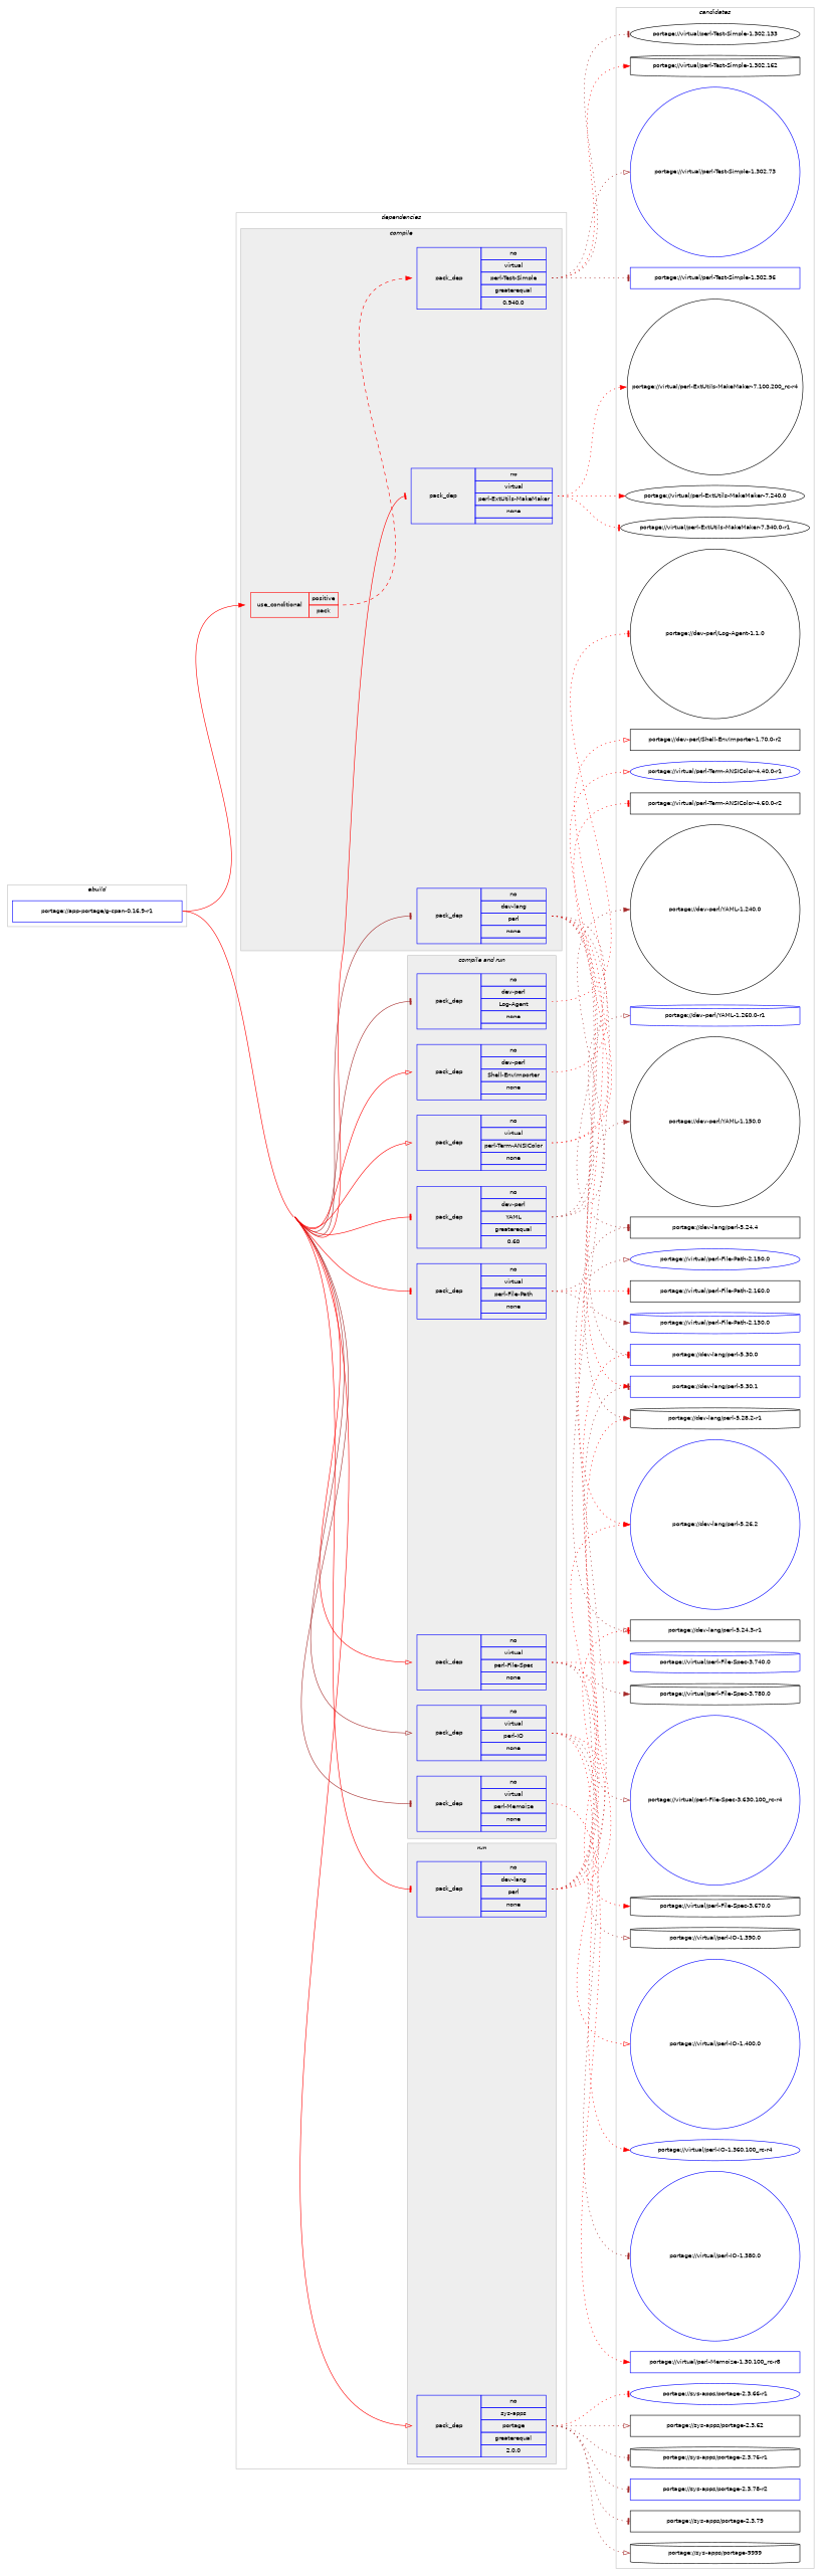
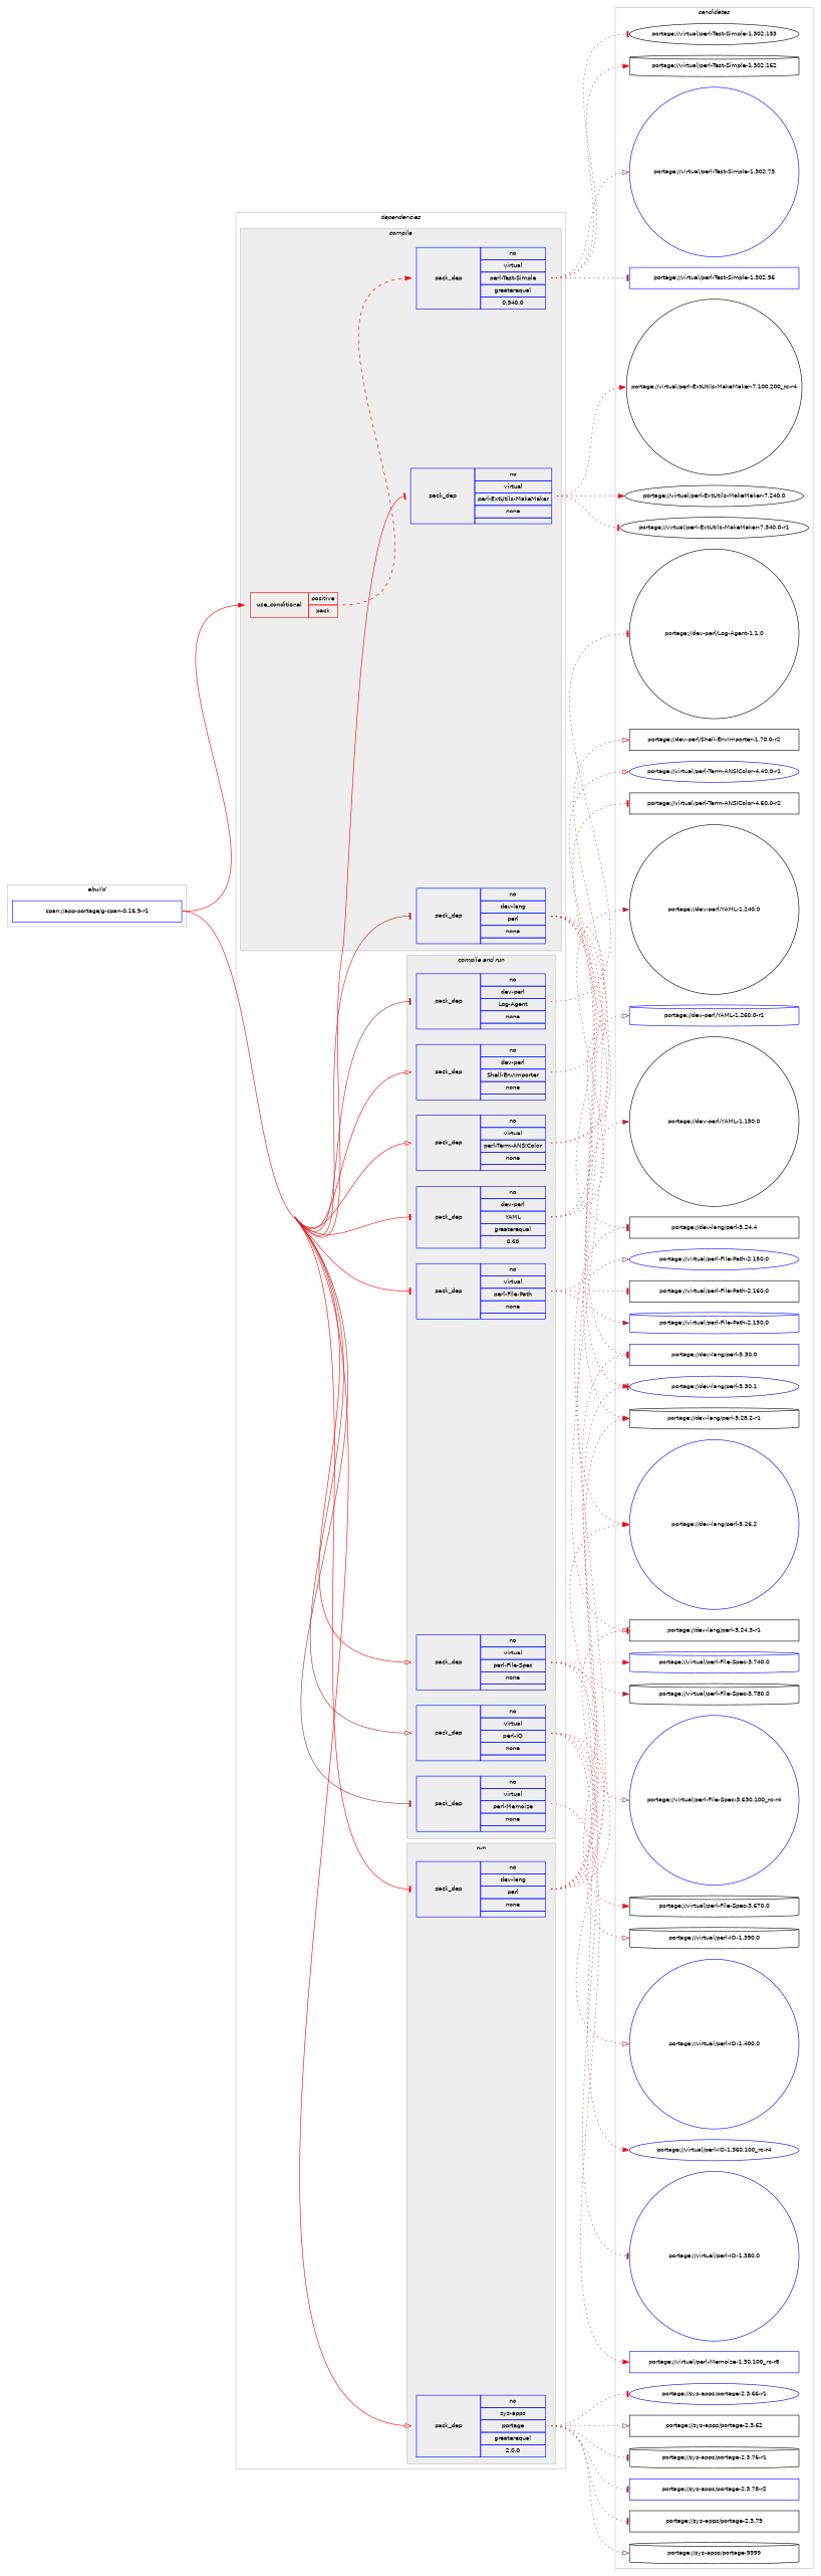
  digraph {
    compound=true
    concentrate=true
    fontname=Helvetica
    fontsize=10
    newrank=true
    rankdir=LR
    ranksep=1.5
    node [color=blue fontname=Helvetica fontsize=10 shape=none]
    edge [arrowhead=tee color=red headport=w style=dotted tailport=e weight=100]
-   n1 [label="portage://app-portage/g-cpan-0.16.9-r1" shape=box width=4]
+   n1 [label="cpan://app-portage/g-cpan-0.16.9-r1" shape=box width=4]
    n2 [label=<<TABLE BORDER="0" CELLBORDER="1" CELLSPACING="0" CELLPADDING="4" WIDTH="220"><TR><TD ROWSPAN="6" CELLPADDING="30">pack_dep</TD></TR><TR><TD WIDTH="110">no</TD></TR><TR><TD>virtual</TD></TR><TR><TD>perl-Test-Simple</TD></TR><TR><TD>greaterequal</TD></TR><TR><TD>0.940.0</TD></TR></TABLE>>]
    n3 [color=red label=<<TABLE BORDER="0" CELLBORDER="1" CELLSPACING="0" CELLPADDING="4"><TR><TD ROWSPAN="3" CELLPADDING="10">use_conditional</TD></TR><TR><TD>positive</TD></TR><TR><TD>pack</TD></TR></TABLE>>]
    n4 [label=<<TABLE BORDER="0" CELLBORDER="1" CELLSPACING="0" CELLPADDING="4" WIDTH="220"><TR><TD ROWSPAN="6" CELLPADDING="30">pack_dep</TD></TR><TR><TD WIDTH="110">no</TD></TR><TR><TD>dev-lang</TD></TR><TR><TD>perl</TD></TR><TR><TD>none</TD></TR><TR><TD></TD></TR></TABLE>>]
    n5 [label=<<TABLE BORDER="0" CELLBORDER="1" CELLSPACING="0" CELLPADDING="4" WIDTH="220"><TR><TD ROWSPAN="6" CELLPADDING="30">pack_dep</TD></TR><TR><TD WIDTH="110">no</TD></TR><TR><TD>virtual</TD></TR><TR><TD>perl-ExtUtils-MakeMaker</TD></TR><TR><TD>none</TD></TR><TR><TD></TD></TR></TABLE>>]
    n6 [label=<<TABLE BORDER="0" CELLBORDER="1" CELLSPACING="0" CELLPADDING="4" WIDTH="220"><TR><TD ROWSPAN="6" CELLPADDING="30">pack_dep</TD></TR><TR><TD WIDTH="110">no</TD></TR><TR><TD>dev-perl</TD></TR><TR><TD>Log-Agent</TD></TR><TR><TD>none</TD></TR><TR><TD></TD></TR></TABLE>>]
    n7 [label=<<TABLE BORDER="0" CELLBORDER="1" CELLSPACING="0" CELLPADDING="4" WIDTH="220"><TR><TD ROWSPAN="6" CELLPADDING="30">pack_dep</TD></TR><TR><TD WIDTH="110">no</TD></TR><TR><TD>dev-perl</TD></TR><TR><TD>Shell-EnvImporter</TD></TR><TR><TD>none</TD></TR><TR><TD></TD></TR></TABLE>>]
    n8 [label=<<TABLE BORDER="0" CELLBORDER="1" CELLSPACING="0" CELLPADDING="4" WIDTH="220"><TR><TD ROWSPAN="6" CELLPADDING="30">pack_dep</TD></TR><TR><TD WIDTH="110">no</TD></TR><TR><TD>virtual</TD></TR><TR><TD>perl-Term-ANSIColor</TD></TR><TR><TD>none</TD></TR><TR><TD></TD></TR></TABLE>>]
    n9 [label=<<TABLE BORDER="0" CELLBORDER="1" CELLSPACING="0" CELLPADDING="4" WIDTH="220"><TR><TD ROWSPAN="6" CELLPADDING="30">pack_dep</TD></TR><TR><TD WIDTH="110">no</TD></TR><TR><TD>dev-perl</TD></TR><TR><TD>YAML</TD></TR><TR><TD>greaterequal</TD></TR><TR><TD>0.60</TD></TR></TABLE>>]
    n10 [label=<<TABLE BORDER="0" CELLBORDER="1" CELLSPACING="0" CELLPADDING="4" WIDTH="220"><TR><TD ROWSPAN="6" CELLPADDING="30">pack_dep</TD></TR><TR><TD WIDTH="110">no</TD></TR><TR><TD>virtual</TD></TR><TR><TD>perl-File-Path</TD></TR><TR><TD>none</TD></TR><TR><TD></TD></TR></TABLE>>]
    n11 [label=<<TABLE BORDER="0" CELLBORDER="1" CELLSPACING="0" CELLPADDING="4" WIDTH="220"><TR><TD ROWSPAN="6" CELLPADDING="30">pack_dep</TD></TR><TR><TD WIDTH="110">no</TD></TR><TR><TD>virtual</TD></TR><TR><TD>perl-File-Spec</TD></TR><TR><TD>none</TD></TR><TR><TD></TD></TR></TABLE>>]
    n12 [label=<<TABLE BORDER="0" CELLBORDER="1" CELLSPACING="0" CELLPADDING="4" WIDTH="220"><TR><TD ROWSPAN="6" CELLPADDING="30">pack_dep</TD></TR><TR><TD WIDTH="110">no</TD></TR><TR><TD>virtual</TD></TR><TR><TD>perl-IO</TD></TR><TR><TD>none</TD></TR><TR><TD></TD></TR></TABLE>>]
    n13 [label=<<TABLE BORDER="0" CELLBORDER="1" CELLSPACING="0" CELLPADDING="4" WIDTH="220"><TR><TD ROWSPAN="6" CELLPADDING="30">pack_dep</TD></TR><TR><TD WIDTH="110">no</TD></TR><TR><TD>virtual</TD></TR><TR><TD>perl-Memoize</TD></TR><TR><TD>none</TD></TR><TR><TD></TD></TR></TABLE>>]
    n14 [label=<<TABLE BORDER="0" CELLBORDER="1" CELLSPACING="0" CELLPADDING="4" WIDTH="220"><TR><TD ROWSPAN="6" CELLPADDING="30">pack_dep</TD></TR><TR><TD WIDTH="110">no</TD></TR><TR><TD>dev-lang</TD></TR><TR><TD>perl</TD></TR><TR><TD>none</TD></TR><TR><TD></TD></TR></TABLE>>]
    n15 [label=<<TABLE BORDER="0" CELLBORDER="1" CELLSPACING="0" CELLPADDING="4" WIDTH="220"><TR><TD ROWSPAN="6" CELLPADDING="30">pack_dep</TD></TR><TR><TD WIDTH="110">no</TD></TR><TR><TD>sys-apps</TD></TR><TR><TD>portage</TD></TR><TR><TD>greaterequal</TD></TR><TR><TD>2.0.0</TD></TR></TABLE>>]
    n16 [color=black label="portage://virtual/perl-Test-Simple-1.302.133" shape=ellipse width=4]
    n17 [color=black label="portage://virtual/perl-Test-Simple-1.302.162" shape=cylinder width=4]
    n18 [label="portage://virtual/perl-Test-Simple-1.302.73" shape=circle width=4]
    n19 [label="portage://virtual/perl-Test-Simple-1.302.96" shape=box width=4]
    n20 [color=black label="portage://virtual/perl-ExtUtils-MakeMaker-7.100.200_rc-r4" shape=circle width=4]
    n21 [color=black label="portage://virtual/perl-ExtUtils-MakeMaker-7.240.0" shape=ellipse width=4]
    n22 [color=black label="portage://virtual/perl-ExtUtils-MakeMaker-7.340.0-r1" shape=ellipse width=4]
    n23 [color=black label="portage://dev-lang/perl-5.24.3-r1" shape=box width=4]
    n24 [color=black label="portage://dev-lang/perl-5.24.4" shape=box width=4]
    n25 [label="portage://dev-lang/perl-5.26.2" shape=circle width=4]
    n26 [color=black label="portage://dev-lang/perl-5.28.2-r1" shape=cylinder width=4]
    n27 [label="portage://dev-lang/perl-5.30.0" shape=box width=4]
-   n28 [label="portage://dev-lang/perl-5.30.1" shape=box width=4]
+   n28 [label="portage://dev-lang/perl-5.30.1" shape=ellipse width=4]
    n29 [color=black label="portage://dev-perl/Log-Agent-1.1.0" shape=circle width=4]
    n30 [color=black label="portage://dev-perl/Shell-EnvImporter-1.70.0-r2" shape=box width=4]
    n31 [color=black label="portage://dev-perl/YAML-1.150.0" shape=circle width=4]
    n32 [color=black label="portage://dev-perl/YAML-1.240.0" shape=circle width=4]
    n33 [label="portage://dev-perl/YAML-1.260.0-r1" shape=cylinder width=4]
    n34 [label="portage://virtual/perl-File-Path-2.130.0" shape=cylinder width=4]
    n35 [label="portage://virtual/perl-File-Path-2.150.0" shape=ellipse width=4]
    n36 [color=black label="portage://virtual/perl-File-Path-2.160.0" shape=box width=4]
    n37 [label="portage://virtual/perl-File-Spec-3.630.100_rc-r4" shape=circle width=4]
    n38 [color=black label="portage://virtual/perl-File-Spec-3.670.0" shape=cylinder width=4]
    n39 [label="portage://virtual/perl-File-Spec-3.740.0" shape=cylinder width=4]
    n40 [color=black label="portage://virtual/perl-File-Spec-3.780.0" shape=cylinder width=4]
    n41 [label="portage://virtual/perl-IO-1.360.100_rc-r4" shape=ellipse width=4]
    n42 [label="portage://virtual/perl-IO-1.380.0" shape=circle width=4]
    n43 [color=black label="portage://virtual/perl-IO-1.390.0" shape=cylinder width=4]
    n44 [label="portage://virtual/perl-IO-1.400.0" shape=circle width=4]
    n45 [label="portage://virtual/perl-Memoize-1.30.100_rc-r8" shape=box width=4]
    n46 [label="portage://virtual/perl-Term-ANSIColor-4.40.0-r1" shape=ellipse width=4]
    n47 [color=black label="portage://virtual/perl-Term-ANSIColor-4.60.0-r2" shape=box width=4]
    n48 [label="portage://sys-apps/portage-2.3.66-r1" shape=ellipse width=4]
    n49 [color=black label="portage://sys-apps/portage-2.3.62" shape=box width=4]
    n50 [color=black label="portage://sys-apps/portage-2.3.76-r1" shape=cylinder width=4]
    n51 [label="portage://sys-apps/portage-2.3.78-r2" shape=box width=4]
    n52 [color=black label="portage://sys-apps/portage-2.3.79" shape=box width=4]
    n53 [color=black label="portage://sys-apps/portage-9999" shape=cylinder width=4]
    subgraph cluster_1 {
      color=gray
      label=<<i>ebuild</i>>
      rank=same
      n1
    }
    subgraph cluster_2 {
      color=gray
      label=<<i>dependencies</i>>
      subgraph cluster_3 {
        color=gray
        fillcolor="#eeeeee"
        label=<<i>compile</i>>
        style=filled
        subgraph sub_4 {
          color=gray
          fillcolor="#eeeeee"
          label=<<i>compile</i>>
          style=filled
          n3
          subgraph sub_5 {
            color=gray
            fillcolor="#eeeeee"
            label=<<i>compile</i>>
            style=filled
            n2
          }
        }
        subgraph sub_6 {
          color=gray
          fillcolor="#eeeeee"
          label=<<i>compile</i>>
          style=filled
          n4
        }
        subgraph sub_7 {
          color=gray
          fillcolor="#eeeeee"
          label=<<i>compile</i>>
          style=filled
          n5
        }
      }
      subgraph cluster_8 {
        color=gray
        fillcolor="#eeeeee"
        label=<<i>compile and run</i>>
        style=filled
        subgraph sub_9 {
          color=gray
          fillcolor="#eeeeee"
          label=<<i>compile and run</i>>
          style=filled
          n6
        }
        subgraph sub_10 {
          color=gray
          fillcolor="#eeeeee"
          label=<<i>compile and run</i>>
          style=filled
          n7
        }
        subgraph sub_11 {
          color=gray
          fillcolor="#eeeeee"
          label=<<i>compile and run</i>>
          style=filled
          n8
        }
        subgraph sub_12 {
          color=gray
          fillcolor="#eeeeee"
          label=<<i>compile and run</i>>
          style=filled
          n9
        }
        subgraph sub_13 {
          color=gray
          fillcolor="#eeeeee"
          label=<<i>compile and run</i>>
          style=filled
          n10
        }
        subgraph sub_14 {
          color=gray
          fillcolor="#eeeeee"
          label=<<i>compile and run</i>>
          style=filled
          n11
        }
        subgraph sub_15 {
          color=gray
          fillcolor="#eeeeee"
          label=<<i>compile and run</i>>
          style=filled
          n12
        }
        subgraph sub_16 {
          color=gray
          fillcolor="#eeeeee"
          label=<<i>compile and run</i>>
          style=filled
          n13
        }
      }
      subgraph cluster_17 {
        color=gray
        fillcolor="#eeeeee"
        label=<<i>run</i>>
        style=filled
        subgraph sub_18 {
          color=gray
          fillcolor="#eeeeee"
          label=<<i>run</i>>
          style=filled
          n14
        }
        subgraph sub_19 {
          color=gray
          fillcolor="#eeeeee"
          label=<<i>run</i>>
          style=filled
          n15
        }
      }
    }
    subgraph cluster_20 {
      color=gray
      label=<<i>candidates</i>>
      rank=same
      subgraph sub_21 {
        color=black
        label=<<i>candidates</i>>
        nodesep=1
        rank=same
        n16
        n17
        n18
        n19
      }
      subgraph sub_22 {
        color=black
        label=<<i>candidates</i>>
        nodesep=1
        rank=same
        n20
        n21
        n22
      }
      subgraph sub_23 {
        color=black
        label=<<i>candidates</i>>
        nodesep=1
        rank=same
        n23
        n24
        n25
        n26
        n27
        n28
      }
      subgraph sub_24 {
        color=black
        label=<<i>candidates</i>>
        nodesep=1
        rank=same
        n29
      }
      subgraph sub_25 {
        color=black
        label=<<i>candidates</i>>
        nodesep=1
        rank=same
        n30
      }
      subgraph sub_26 {
        color=black
        label=<<i>candidates</i>>
        nodesep=1
        rank=same
        n31
        n32
        n33
      }
      subgraph sub_27 {
        color=black
        label=<<i>candidates</i>>
        nodesep=1
        rank=same
        n34
        n35
        n36
      }
      subgraph sub_28 {
        color=black
        label=<<i>candidates</i>>
        nodesep=1
        rank=same
        n37
        n38
        n39
        n40
      }
      subgraph sub_29 {
        color=black
        label=<<i>candidates</i>>
        nodesep=1
        rank=same
        n41
        n42
        n43
        n44
      }
      subgraph sub_30 {
        color=black
        label=<<i>candidates</i>>
        nodesep=1
        rank=same
        n45
      }
      subgraph sub_31 {
        color=black
        label=<<i>candidates</i>>
        nodesep=1
        rank=same
        n46
        n47
      }
      subgraph sub_32 {
        color=black
        label=<<i>candidates</i>>
        nodesep=1
        rank=same
        n23
        n24
        n25
        n26
        n27
        n28
      }
      subgraph sub_33 {
        color=black
        label=<<i>candidates</i>>
        nodesep=1
        rank=same
        n48
        n49
        n50
        n51
        n52
        n53
      }
    }
    n1 -> n3 [arrowhead=normal style=solid weight=20]
    n1 -> n4 [color=brown style=solid weight=20]
    n1 -> n5 [style=solid weight=20]
    n1 -> n6 [color=brown style=solid weight=20]
    n1 -> n7 [arrowhead=onormal style=solid weight=20]
    n1 -> n8 [arrowhead=onormal style=solid weight=20]
    n1 -> n9 [style=solid weight=20]
    n1 -> n10 [style=solid weight=20]
    n1 -> n11 [arrowhead=onormal style=solid weight=20]
    n1 -> n12 [arrowhead=onormal color=brown style=solid weight=20]
    n1 -> n13 [color=brown style=solid weight=20]
    n1 -> n14 [style=solid weight=20]
    n1 -> n15 [arrowhead=onormal style=solid weight=20]
    n2 -> n16 [color=brown]
    n2 -> n17 [arrowhead=normal]
    n2 -> n18 [arrowhead=onormal color=brown]
    n2 -> n19 [color=brown]
    n3 -> n2 [arrowhead=normal style=dashed weight=20]
    n4 -> n23 [arrowhead=onormal color=brown]
    n4 -> n24 [color=brown]
    n4 -> n25 [arrowhead=normal]
    n4 -> n26 [arrowhead=normal color=brown]
    n4 -> n27 [color=brown]
    n4 -> n28 [arrowhead=normal]
    n5 -> n20 [arrowhead=normal]
    n5 -> n21 [arrowhead=normal]
    n5 -> n22
    n6 -> n29
    n7 -> n30 [arrowhead=onormal]
    n8 -> n46 [arrowhead=onormal]
    n8 -> n47
    n9 -> n31 [arrowhead=normal color=brown]
    n9 -> n32 [arrowhead=normal color=brown]
    n9 -> n33 [arrowhead=onormal color=brown]
    n10 -> n34 [arrowhead=normal color=brown]
    n10 -> n35 [arrowhead=onormal color=brown]
    n10 -> n36
    n11 -> n37 [arrowhead=onormal color=brown]
    n11 -> n38 [arrowhead=normal]
    n11 -> n39 [arrowhead=normal]
    n11 -> n40 [arrowhead=normal color=brown]
    n12 -> n41 [arrowhead=normal]
    n12 -> n42 [color=brown]
    n12 -> n43 [arrowhead=onormal color=brown]
    n12 -> n44 [arrowhead=onormal]
    n13 -> n45 [arrowhead=normal]
    n14 -> n23
    n14 -> n24 [color=brown]
    n14 -> n25 [arrowhead=normal]
    n14 -> n26 [arrowhead=onormal]
    n14 -> n27
    n14 -> n28 [color=brown]
    n15 -> n48
    n15 -> n49 [arrowhead=onormal color=brown]
    n15 -> n50 [color=brown]
    n15 -> n51 [color=brown]
    n15 -> n52 [color=brown]
    n15 -> n53 [arrowhead=onormal color=brown]
  }
